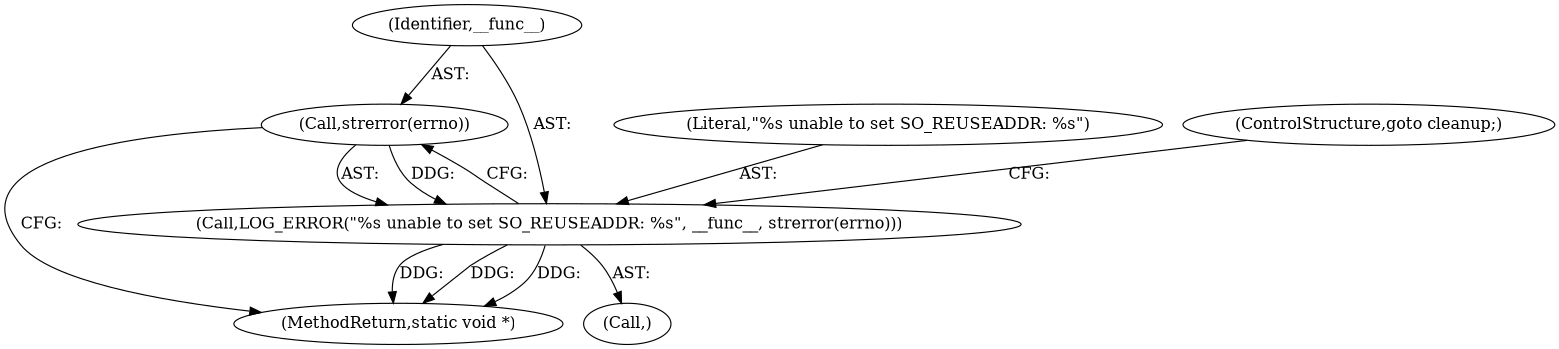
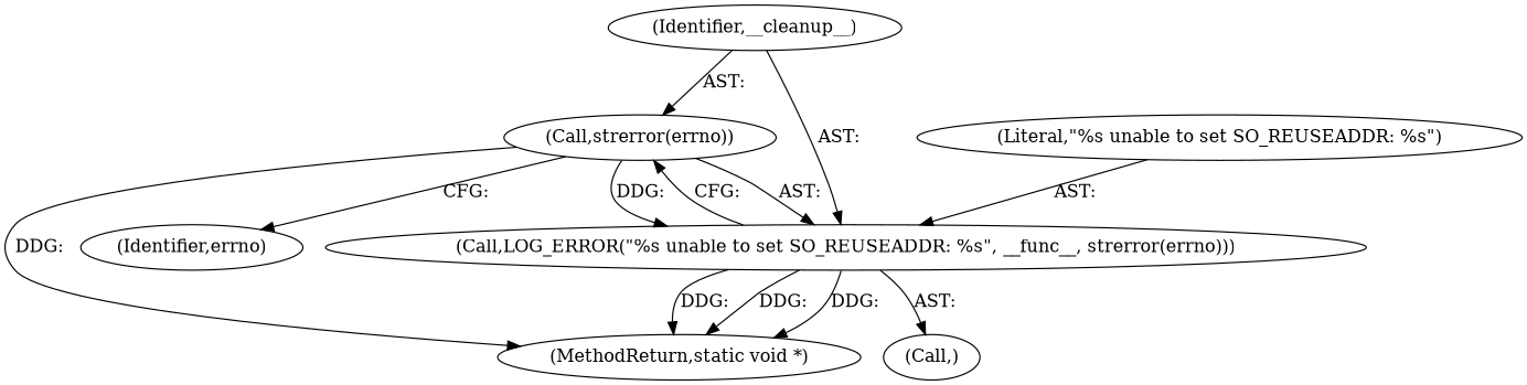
  digraph {
    n1 [label="(Call,strerror(errno))"]
    n2 [label="(Call,LOG_ERROR(\"%s unable to set SO_REUSEADDR: %s\", __func__, strerror(errno)))"]
+   n3 [label="(Identifier,errno)"]
    n4 [label="(MethodReturn,static void *)"]
    n5 [label="(Call,)"]
-   n6 [label="(Identifier,__func__)"]
+   n6 [label="(Identifier,__cleanup__)"]
    n7 [label="(Literal,\"%s unable to set SO_REUSEADDR: %s\")"]
-   n8 [label="(ControlStructure,goto cleanup;)"]
    n1 -> n2 [label="AST: "]
    n1 -> n2 [label="DDG: "]
-   n1 -> n4 [label="CFG: "]
+   n1 -> n3 [label="CFG: "]
+   n1 -> n4 [label="DDG: "]
    n2 -> n1 [label="CFG: "]
    n2 -> n4 [label="DDG: "]
    n2 -> n4 [label="DDG: "]
    n2 -> n4 [label="DDG: "]
    n2 -> n5 [label="AST: "]
    n6 -> n1 [label="AST: "]
    n6 -> n2 [label="AST: "]
    n7 -> n2 [label="AST: "]
-   n8 -> n2 [label="CFG: "]
  }
